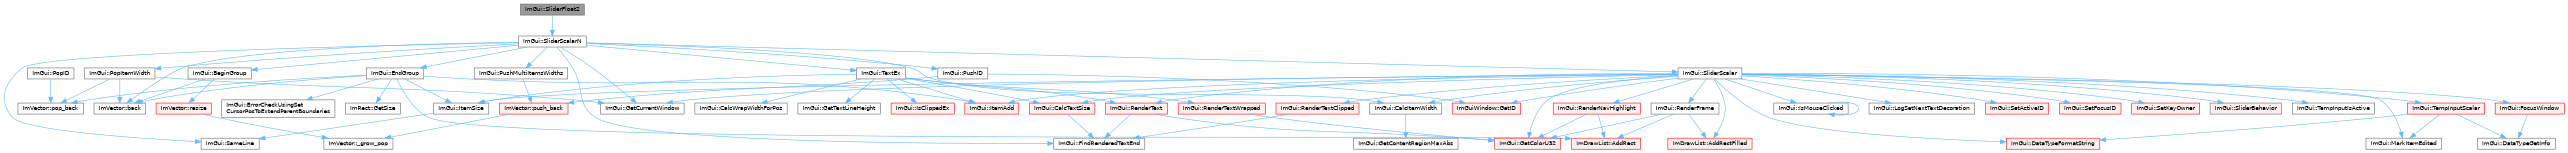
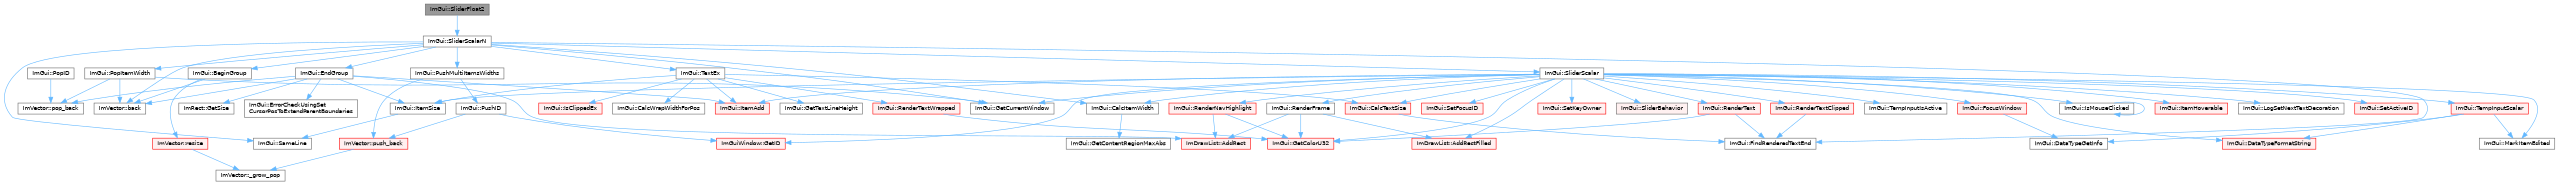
  digraph {
    rankdir=TB
    node [color=grey40 fillcolor=white fontname=Helvetica fontsize=10 shape=box style=filled]
    edge [color=steelblue1 fontname=Helvetica fontsize=10 labelfontname=Helvetica labelfontsize=10 style=solid]
    n1 [color=gray40 fillcolor=grey60 fontcolor=black height=0.2 label="ImGui::SliderFloat2" width=0.4]
    n2 [height=0.2 label="ImGui::SliderScalarN" width=0.4]
    n3 [height=0.2 label="ImGui::BeginGroup" width=0.4]
    n4 [height=0.2 label="ImGui::CalcItemWidth" width=0.4]
    n5 [height=0.2 label="ImGui::EndGroup" width=0.4]
    n6 [height=0.2 label="ImGui::SameLine" width=0.4]
    n7 [height=0.2 label="ImGui::FindRenderedTextEnd" width=0.4]
    n8 [height=0.2 label="ImGui::GetCurrentWindow" width=0.4]
    n9 [height=0.2 label="ImGui::PopItemWidth" width=0.4]
    n10 [height=0.2 label="ImGui::PushID" width=0.4]
    n11 [height=0.2 label="ImGui::PushMultiItemsWidths" width=0.4]
    n12 [height=0.2 label="ImGui::SliderScalar" width=0.4]
    n13 [height=0.2 label="ImGui::TextEx" width=0.4]
    n14 [height=0.2 label="ImVector::back" width=0.4]
    n15 [color=red fillcolor="#FFF0F0" height=0.2 label="ImVector::resize" width=0.4]
    n16 [height=0.2 label="ImGui::GetContentRegionMaxAbs" width=0.4]
    n17 [color=red fillcolor="#FFF0F0" height=0.2 label="ImDrawList::AddRect" width=0.4]
    n18 [height=0.2 label="ImGui::ErrorCheckUsingSet\lCursorPosToExtendParentBoundaries" width=0.4]
    n19 [height=0.2 label="ImRect::GetSize" width=0.4]
    n20 [color=red fillcolor="#FFF0F0" height=0.2 label="ImGui::ItemAdd" width=0.4]
    n21 [height=0.2 label="ImGui::ItemSize" width=0.4]
    n22 [height=0.2 label="ImVector::pop_back" width=0.4]
    n23 [height=0.2 label="ImGui::PopID" width=0.4]
    n24 [color=red fillcolor="#FFF0F0" height=0.2 label="ImGuiWindow::GetID" width=0.4]
    n25 [color=red fillcolor="#FFF0F0" height=0.2 label="ImVector::push_back" width=0.4]
    n26 [color=red fillcolor="#FFF0F0" height=0.2 label="ImDrawList::AddRectFilled" width=0.4]
    n27 [color=red fillcolor="#FFF0F0" height=0.2 label="ImGui::CalcTextSize" width=0.4]
    n28 [color=red fillcolor="#FFF0F0" height=0.2 label="ImGui::DataTypeFormatString" width=0.4]
    n29 [color=red fillcolor="#FFF0F0" height=0.2 label="ImGui::FocusWindow" width=0.4]
    n30 [color=red fillcolor="#FFF0F0" height=0.2 label="ImGui::GetColorU32" width=0.4]
    n31 [height=0.2 label="ImGui::IsMouseClicked" width=0.4]
+   n32 [color=red fillcolor="#FFF0F0" height=0.2 label="ImGui::ItemHoverable" width=0.4]
    n33 [height=0.2 label="ImGui::LogSetNextTextDecoration" width=0.4]
    n34 [height=0.2 label="ImGui::MarkItemEdited" width=0.4]
    n35 [height=0.2 label="ImGui::RenderFrame" width=0.4]
    n36 [color=red fillcolor="#FFF0F0" height=0.2 label="ImGui::RenderNavHighlight" width=0.4]
    n37 [color=red fillcolor="#FFF0F0" height=0.2 label="ImGui::RenderText" width=0.4]
    n38 [color=red fillcolor="#FFF0F0" height=0.2 label="ImGui::RenderTextClipped" width=0.4]
    n39 [color=red fillcolor="#FFF0F0" height=0.2 label="ImGui::SetActiveID" width=0.4]
    n40 [color=red fillcolor="#FFF0F0" height=0.2 label="ImGui::SetFocusID" width=0.4]
    n41 [color=red fillcolor="#FFF0F0" height=0.2 label="ImGui::SetKeyOwner" width=0.4]
    n42 [fillcolor="#FFF0F0" height=0.2 label="ImGui::SliderBehavior" width=0.4]
    n43 [height=0.2 label="ImGui::TempInputIsActive" width=0.4]
    n44 [color=red fillcolor="#FFF0F0" height=0.2 label="ImGui::TempInputScalar" width=0.4]
    n45 [height=0.2 label="ImGui::CalcWrapWidthForPos" width=0.4]
    n46 [height=0.2 label="ImGui::GetTextLineHeight" width=0.4]
    n47 [color=red fillcolor="#FFF0F0" height=0.2 label="ImGui::IsClippedEx" width=0.4]
    n48 [color=red fillcolor="#FFF0F0" height=0.2 label="ImGui::RenderTextWrapped" width=0.4]
    n49 [height=0.2 label="ImVector::_grow_pop" width=0.4]
    n50 [height=0.2 label="ImGui::DataTypeGetInfo" width=0.4]
    n1 -> n2
    n2 -> n3
    n2 -> n4
    n2 -> n5
    n2 -> n6
    n2 -> n7
    n2 -> n8
    n2 -> n9
-   n2 -> n10
+   n11 -> n10
    n2 -> n11
    n2 -> n12
    n2 -> n13
    n2 -> n14
    n3 -> n14
    n3 -> n15
    n4 -> n16
    n5 -> n14
    n5 -> n17
    n5 -> n18
    n5 -> n19
    n5 -> n20
    n5 -> n21
    n5 -> n22
    n9 -> n8
    n9 -> n14
    n9 -> n22
    n10 -> n24
    n10 -> n25
    n11 -> n25
    n12 -> n4
    n12 -> n8
    n12 -> n20
    n12 -> n21
    n12 -> n24
    n12 -> n26
    n12 -> n27
    n12 -> n28
    n12 -> n29
    n12 -> n30
    n12 -> n31
+   n12 -> n32
    n12 -> n33
    n12 -> n34
    n12 -> n35
    n12 -> n36
    n12 -> n37
    n12 -> n38
    n12 -> n39
    n12 -> n40
    n12 -> n41
    n12 -> n42
    n12 -> n43
    n12 -> n44
    n13 -> n20
    n13 -> n21
    n13 -> n27
-   n13 -> n37
    n13 -> n45
    n13 -> n46
    n13 -> n47
    n13 -> n48
    n15 -> n49
    n21 -> n6
    n23 -> n22
    n25 -> n49
    n27 -> n7
    n29 -> n50
    n31 -> n31
    n35 -> n17
    n35 -> n26
    n35 -> n30
    n36 -> n17
    n36 -> n30
    n37 -> n7
    n37 -> n30
    n38 -> n7
    n44 -> n28
    n44 -> n34
    n44 -> n50
    n48 -> n30
  }
